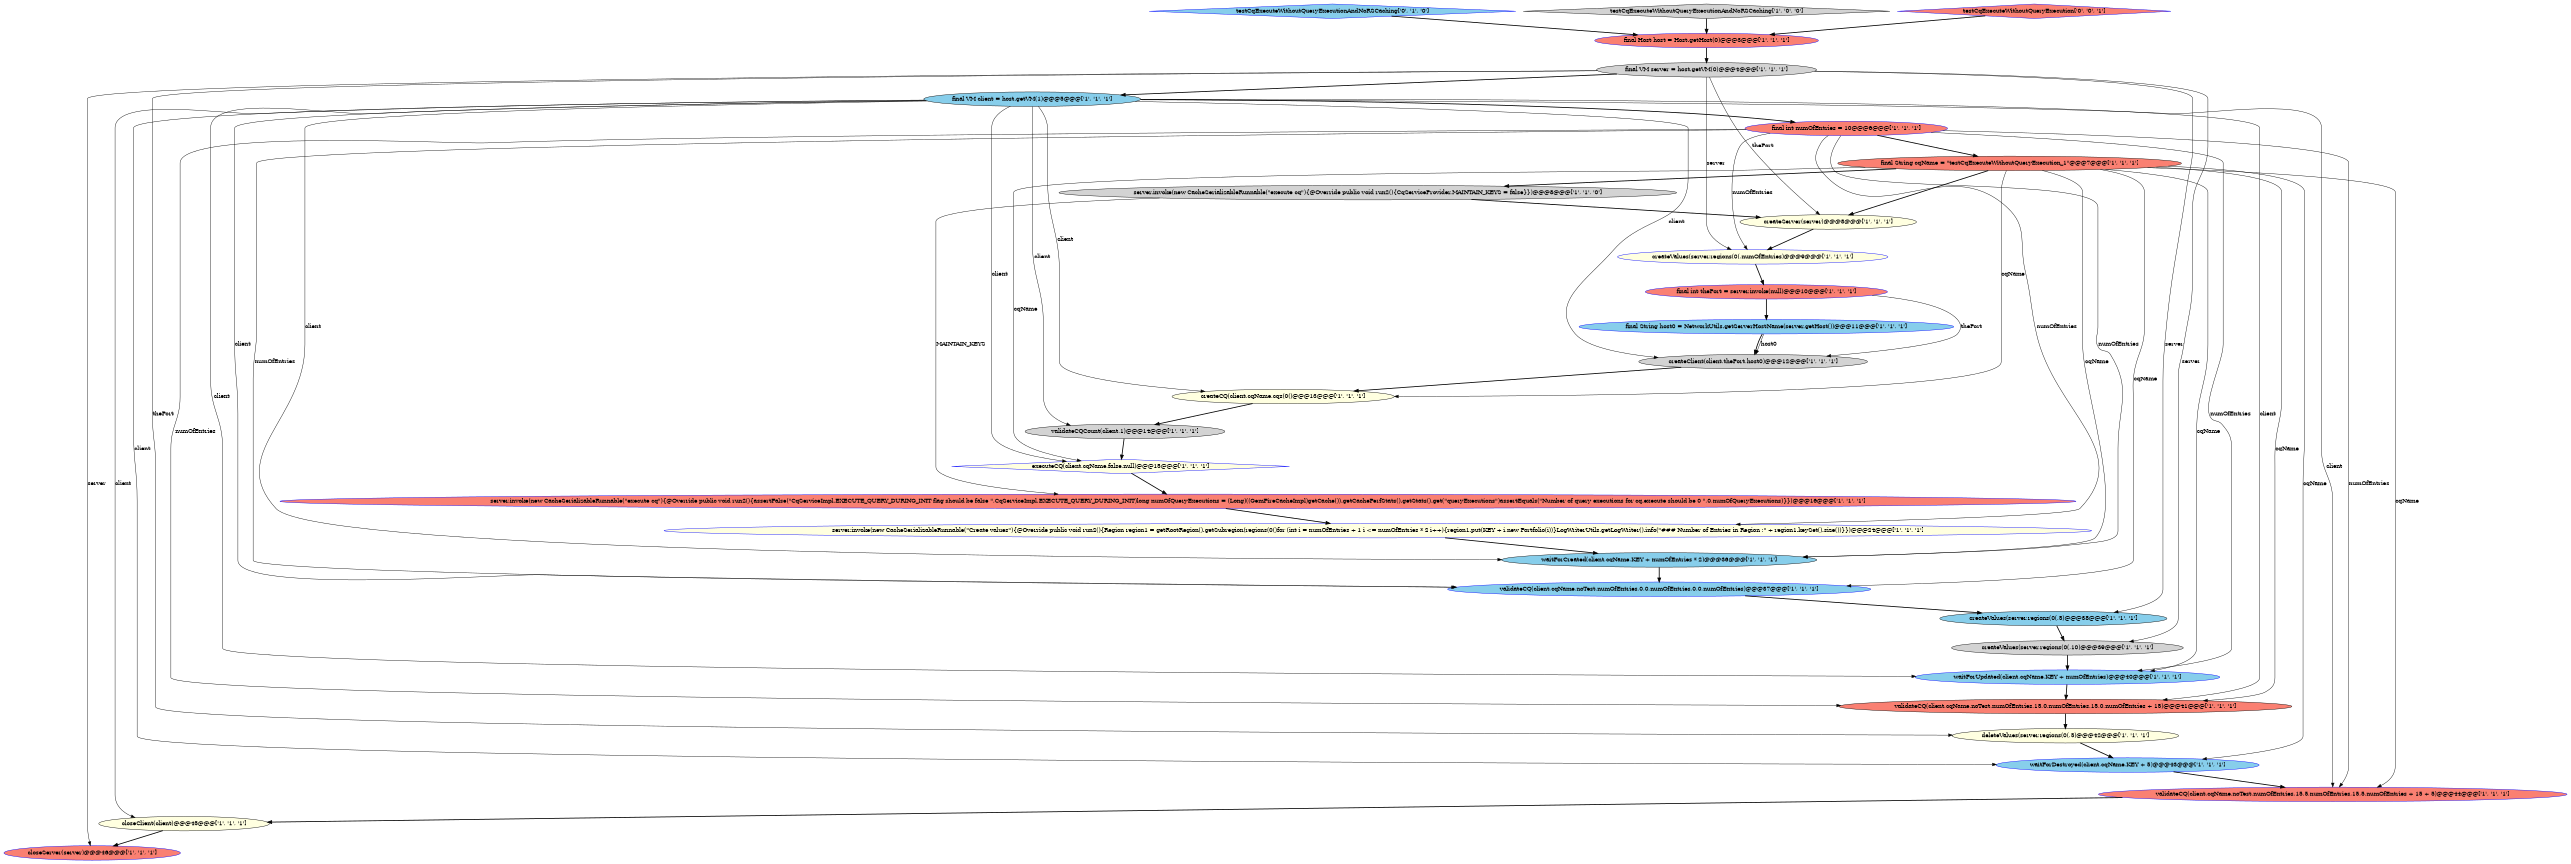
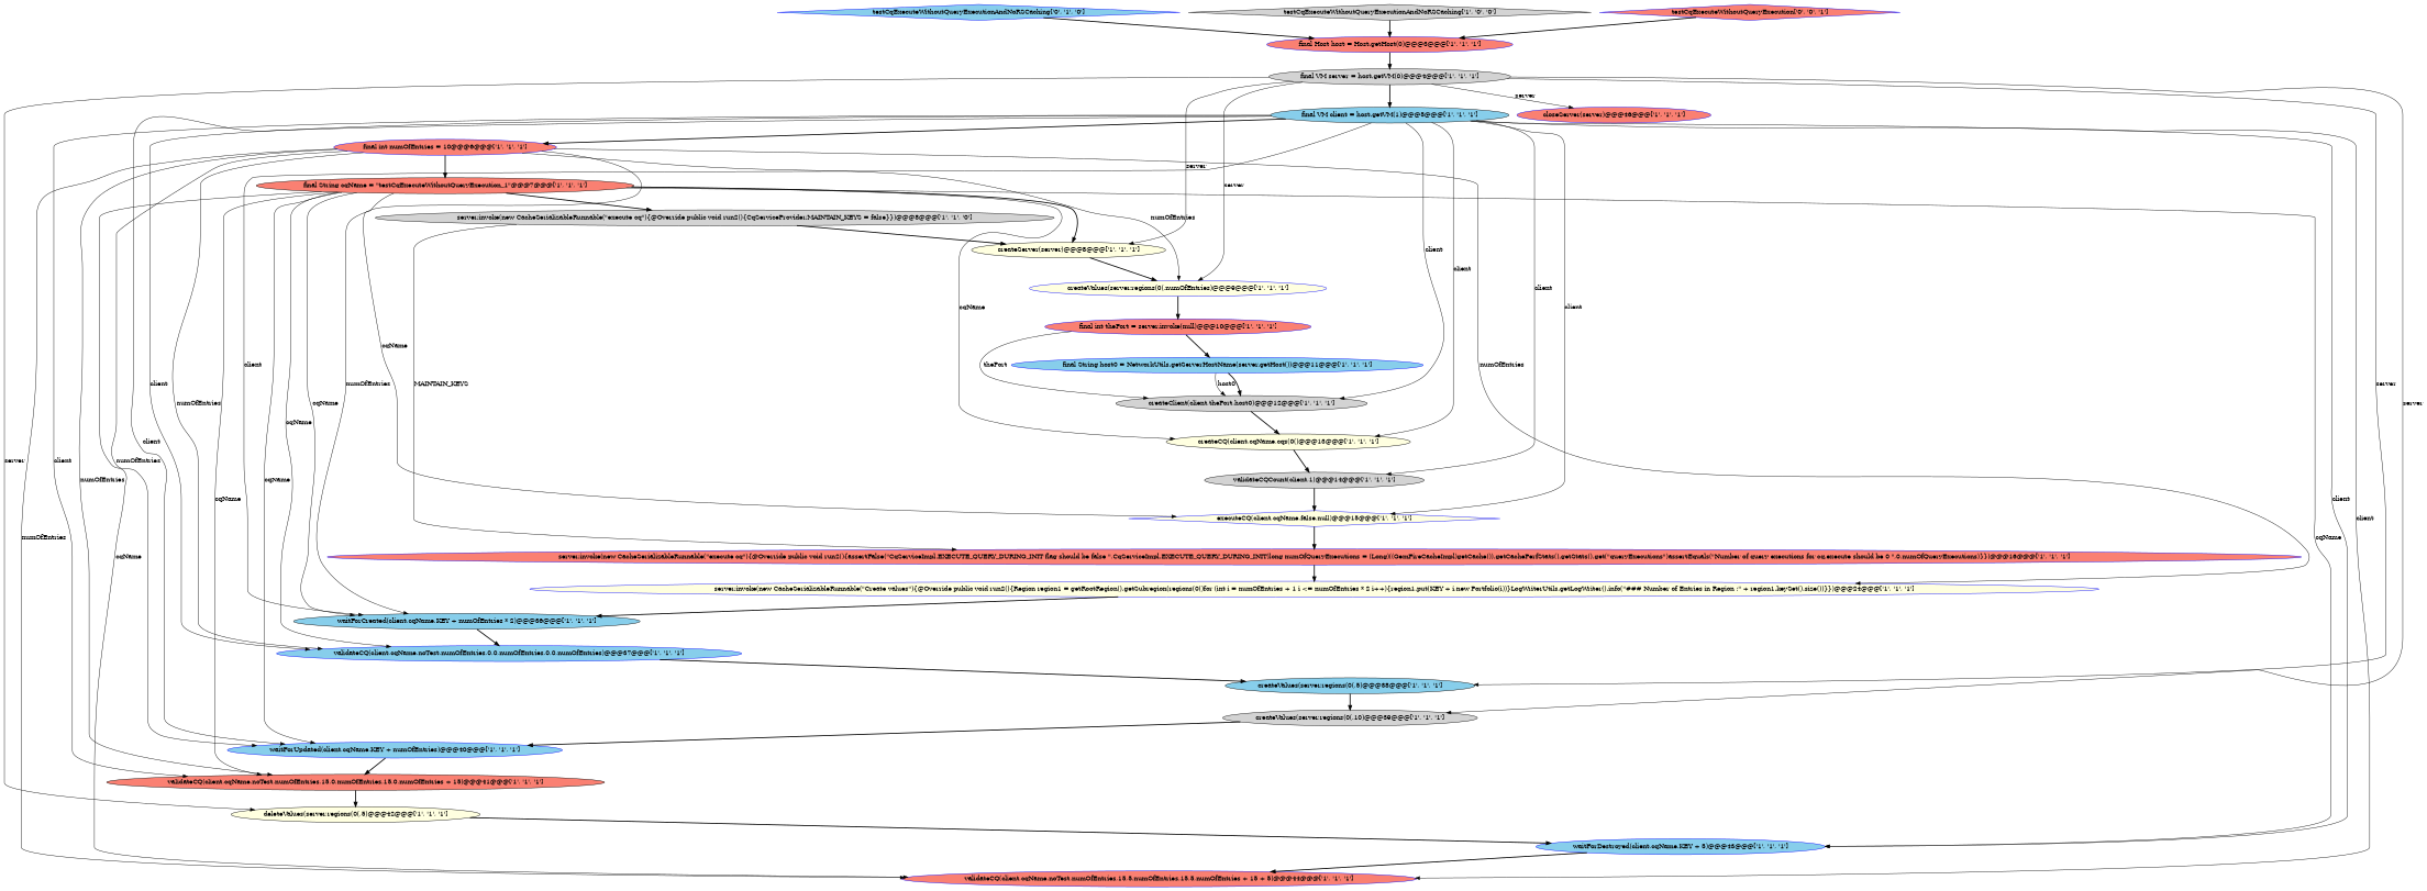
  digraph {
    node [color=black fillcolor=salmon shape=ellipse style=filled]
    edge [style=solid]
    n1 [fillcolor=skyblue label="waitForCreated(client,cqName,KEY + numOfEntries * 2)@@@36@@@['1', '1', '1']"]
    n2 [color=blue fillcolor=skyblue label="validateCQ(client,cqName,noTest,numOfEntries,0,0,numOfEntries,0,0,numOfEntries)@@@37@@@['1', '1', '1']"]
    n3 [fillcolor=skyblue label="createValues(server,regions(0(,5)@@@38@@@['1', '1', '1']"]
    n4 [fillcolor=lightyellow label="deleteValues(server,regions(0(,5)@@@42@@@['1', '1', '1']"]
    n5 [color=blue fillcolor=skyblue label="waitForDestroyed(client,cqName,KEY + 5)@@@43@@@['1', '1', '1']"]
    n6 [color=blue label="validateCQ(client,cqName,noTest,numOfEntries,15,5,numOfEntries,15,5,numOfEntries + 15 + 5)@@@44@@@['1', '1', '1']"]
    n7 [color=blue fillcolor=skyblue label="testCqExecuteWithoutQueryExecutionAndNoRSCaching['0', '1', '0']" shape=diamond]
    n8 [color=blue label="final Host host = Host.getHost(0)@@@3@@@['1', '1', '1']"]
    n9 [fillcolor=lightgrey label="final VM server = host.getVM(0)@@@4@@@['1', '1', '1']"]
    n10 [label="final String cqName = \"testCqExecuteWithoutQueryExecution_1\"@@@7@@@['1', '1', '1']"]
    n11 [color=blue fillcolor=skyblue label="waitForUpdated(client,cqName,KEY + numOfEntries)@@@40@@@['1', '1', '1']"]
    n12 [fillcolor=lightyellow label="createServer(server)@@@8@@@['1', '1', '1']"]
    n13 [color=blue fillcolor=lightyellow label="executeCQ(client,cqName,false,null)@@@15@@@['1', '1', '1']" shape=diamond]
    n14 [fillcolor=lightgrey label="server.invoke(new CacheSerializableRunnable(\"execute cq\"){@Override public void run2(){CqServiceProvider.MAINTAIN_KEYS = false}})@@@8@@@['1', '1', '0']"]
    n15 [fillcolor=lightyellow label="createCQ(client,cqName,cqs(0()@@@13@@@['1', '1', '1']"]
    n16 [label="validateCQ(client,cqName,noTest,numOfEntries,15,0,numOfEntries,15,0,numOfEntries + 15)@@@41@@@['1', '1', '1']"]
    n17 [color=blue fillcolor=lightyellow label="createValues(server,regions(0(,numOfEntries)@@@9@@@['1', '1', '1']"]
    n18 [color=blue label="server.invoke(new CacheSerializableRunnable(\"execute cq\"){@Override public void run2(){assertFalse(\"CqServiceImpl.EXECUTE_QUERY_DURING_INIT flag should be false \",CqServiceImpl.EXECUTE_QUERY_DURING_INIT)long numOfQueryExecutions = (Long)((GemFireCacheImpl)getCache()).getCachePerfStats().getStats().get(\"queryExecutions\")assertEquals(\"Number of query executions for cq.execute should be 0 \",0,numOfQueryExecutions)}})@@@16@@@['1', '1', '1']"]
    n19 [fillcolor=lightgrey label="validateCQCount(client,1)@@@14@@@['1', '1', '1']"]
-   n20 [fillcolor=lightyellow label="closeClient(client)@@@45@@@['1', '1', '1']"]
    n21 [color=blue fillcolor=lightyellow label="server.invoke(new CacheSerializableRunnable(\"Create values\"){@Override public void run2(){Region region1 = getRootRegion().getSubregion(regions(0()for (int i = numOfEntries + 1 i <= numOfEntries * 2 i++){region1.put(KEY + i,new Portfolio(i))}LogWriterUtils.getLogWriter().info(\"### Number of Entries in Region :\" + region1.keySet().size())}})@@@24@@@['1', '1', '1']"]
    n22 [fillcolor=lightgrey label="testCqExecuteWithoutQueryExecutionAndNoRSCaching['1', '0', '0']" shape=diamond]
    n23 [color=blue label="closeServer(server)@@@46@@@['1', '1', '1']"]
    n24 [color=blue label="final int thePort = server.invoke(null)@@@10@@@['1', '1', '1']"]
    n25 [fillcolor=lightgrey label="createValues(server,regions(0(,10)@@@39@@@['1', '1', '1']"]
    n26 [fillcolor=skyblue label="final VM client = host.getVM(1)@@@5@@@['1', '1', '1']"]
    n27 [fillcolor=lightgrey label="createClient(client,thePort,host0)@@@12@@@['1', '1', '1']"]
    n28 [color=blue label="final int numOfEntries = 10@@@6@@@['1', '1', '1']"]
    n29 [color=blue fillcolor=skyblue label="final String host0 = NetworkUtils.getServerHostName(server.getHost())@@@11@@@['1', '1', '1']"]
    n30 [color=blue label="testCqExecuteWithoutQueryExecution['0', '0', '1']" shape=diamond]
    n1 -> n2 [style=bold]
    n2 -> n3 [style=bold]
    n3 -> n25 [style=bold]
    n4 -> n5 [style=bold]
    n5 -> n6 [style=bold]
-   n6 -> n20 [style=bold]
    n7 -> n8 [style=bold]
    n8 -> n9 [style=bold]
    n9 -> n3 [label=server]
-   n9 -> n4 [label=thePort]
-   n9 -> n12 [label=thePort]
+   n9 -> n4 [label=server]
+   n9 -> n12 [label=server]
    n9 -> n17 [label=server]
    n9 -> n23 [label=server]
    n9 -> n25 [label=server]
    n9 -> n26 [style=bold]
    n10 -> n1 [label=cqName]
    n10 -> n2 [label=cqName]
    n10 -> n5 [label=cqName]
    n10 -> n6 [label=cqName]
    n10 -> n11 [label=cqName]
    n10 -> n12 [style=bold]
    n10 -> n13 [label=cqName]
    n10 -> n14 [style=bold]
    n10 -> n15 [label=cqName]
    n10 -> n16 [label=cqName]
    n11 -> n16 [style=bold]
    n12 -> n17 [style=bold]
    n13 -> n18 [style=bold]
    n14 -> n12 [style=bold]
    n14 -> n18 [label=MAINTAIN_KEYS]
    n15 -> n19 [style=bold]
    n16 -> n4 [style=bold]
    n17 -> n24 [style=bold]
    n18 -> n21 [style=bold]
    n19 -> n13 [style=bold]
-   n20 -> n23 [style=bold]
    n21 -> n1 [style=bold]
    n22 -> n8 [style=bold]
    n24 -> n27 [label=thePort]
    n24 -> n29 [style=bold]
    n25 -> n11 [style=bold]
    n26 -> n1 [label=client]
    n26 -> n2 [label=client]
    n26 -> n5 [label=client]
    n26 -> n6 [label=client]
    n26 -> n11 [label=client]
    n26 -> n13 [label=client]
    n26 -> n15 [label=client]
    n26 -> n16 [label=client]
    n26 -> n19 [label=client]
-   n26 -> n20 [label=client]
    n26 -> n27 [label=client]
    n26 -> n28 [style=bold]
    n27 -> n15 [style=bold]
    n28 -> n1 [label=numOfEntries]
    n28 -> n2 [label=numOfEntries]
    n28 -> n6 [label=numOfEntries]
    n28 -> n10 [style=bold]
    n28 -> n11 [label=numOfEntries]
    n28 -> n16 [label=numOfEntries]
    n28 -> n17 [label=numOfEntries]
    n28 -> n21 [label=numOfEntries]
    n29 -> n27 [label=host0]
    n29 -> n27 [style=bold]
    n30 -> n8 [style=bold]
  }
